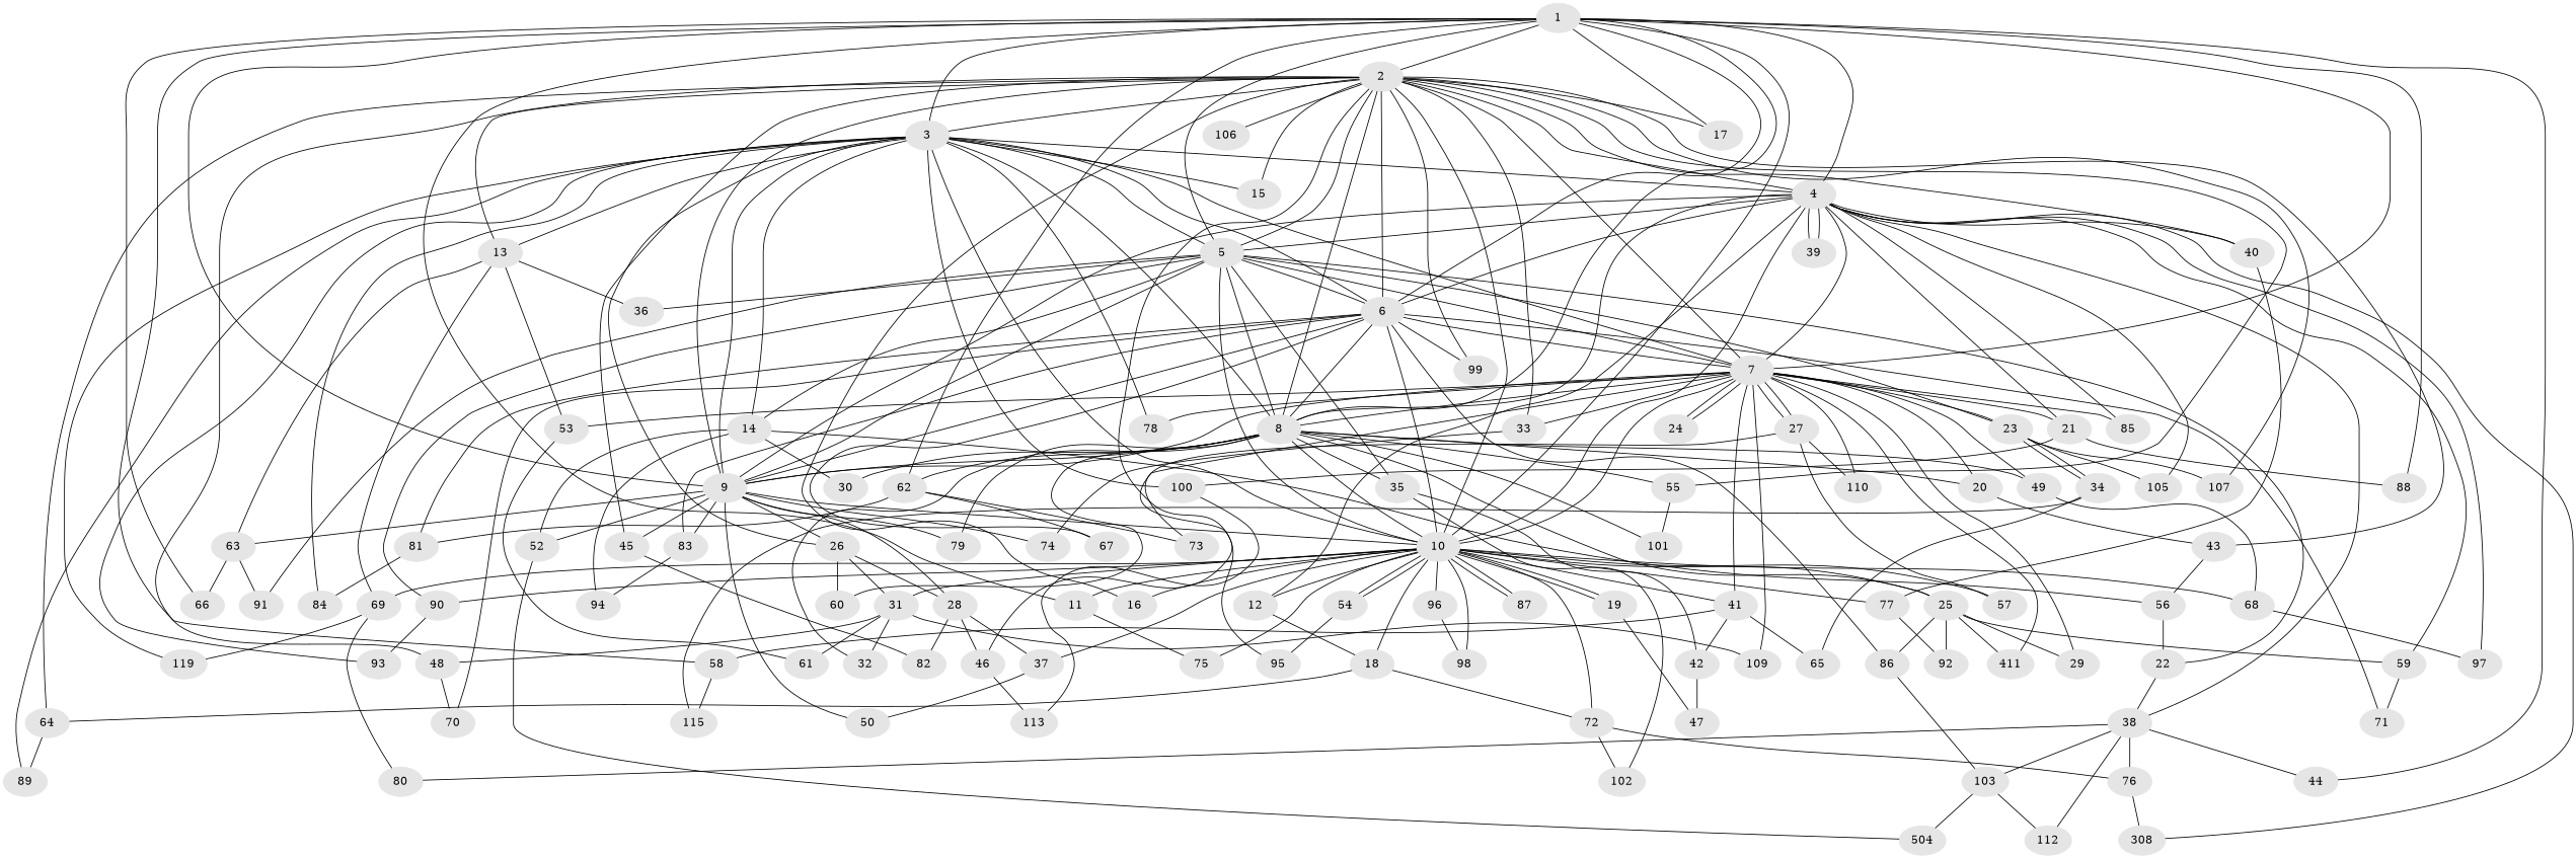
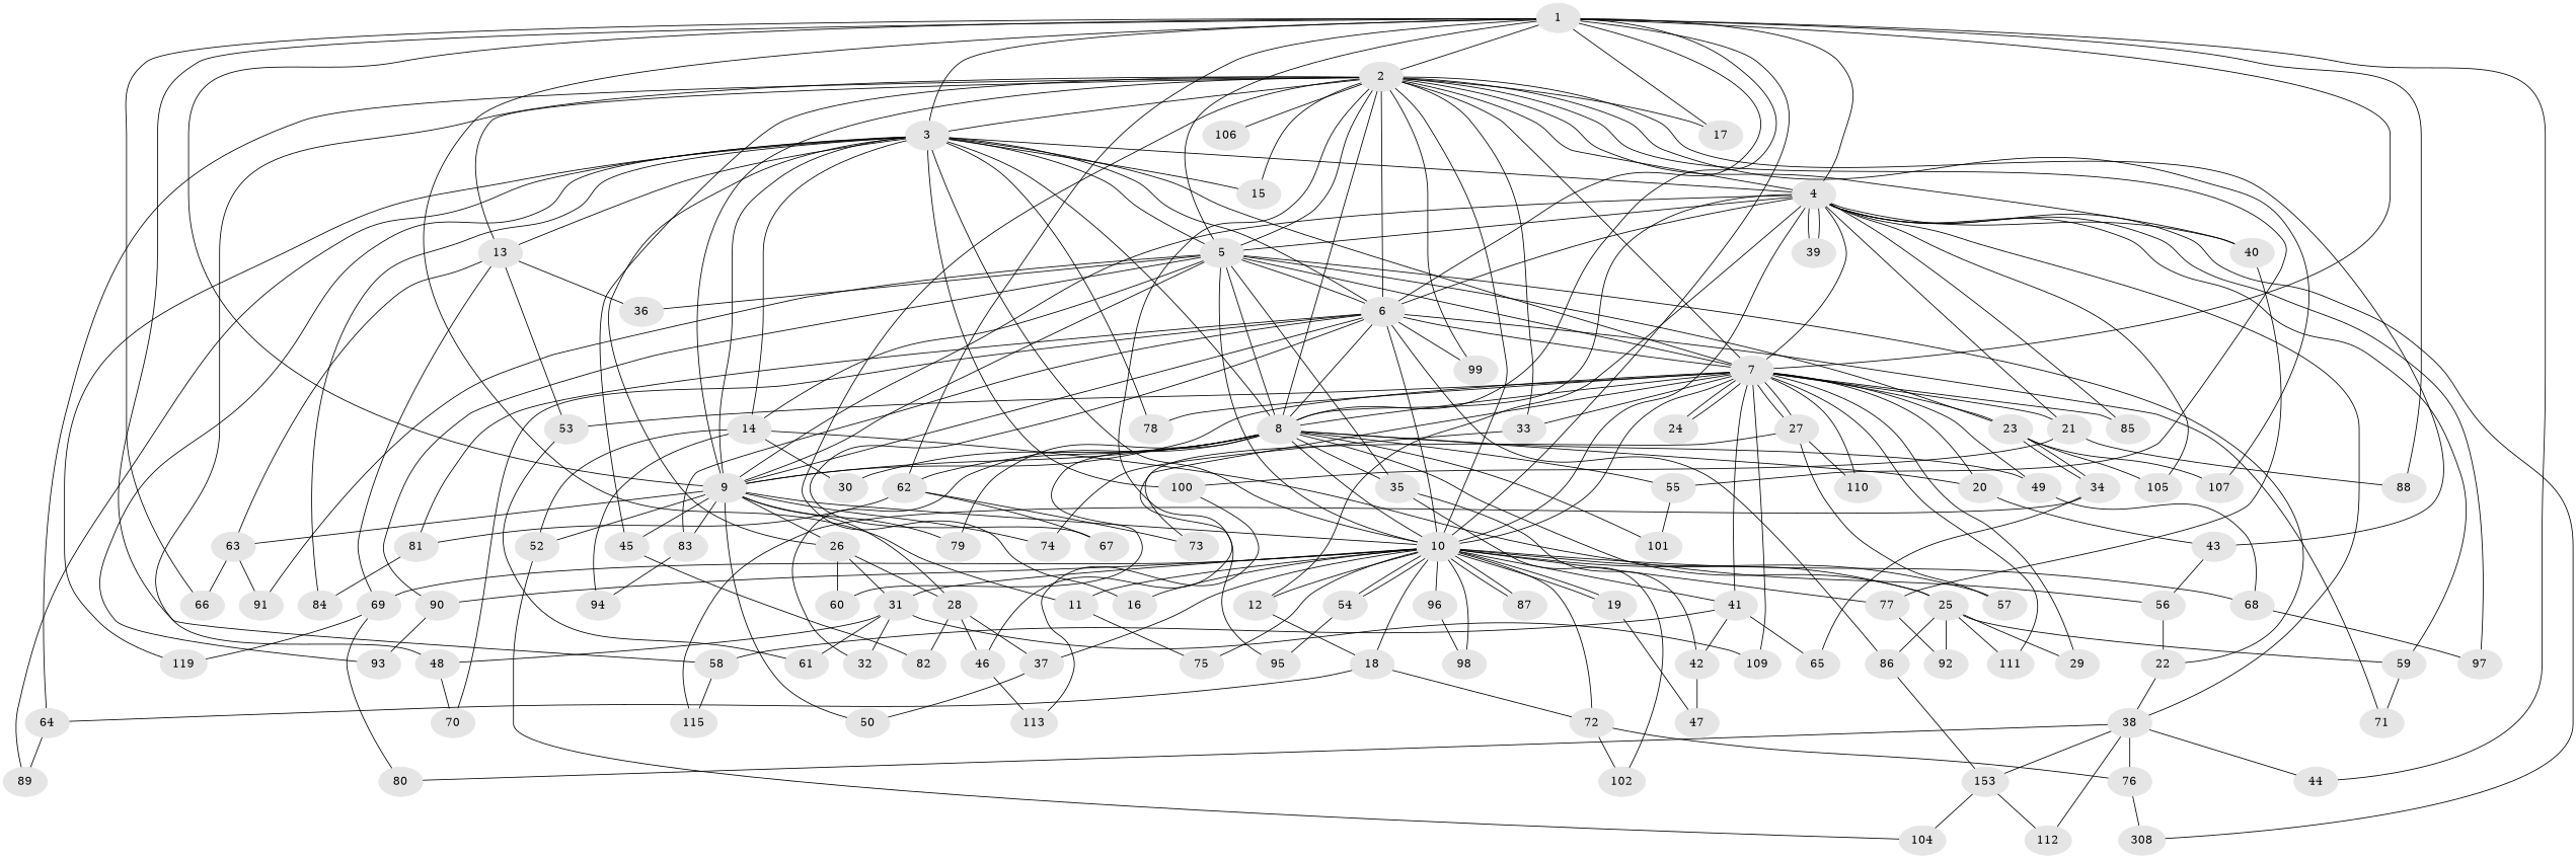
  graph {
    node [color=gray90 style=filled]
    1
    2
    3
    4
    5
    6
    7
    8
    9
    10
    11
    17
    44
    58
    62
    66
    88
    13
    15
    16
    33
    40
    43
    45
    48
    55
    64
    95
    99
    106
    107
    14
    26
    78
    84
    89
    93
    100
    n39 [label=119]
    12
    21
    38
    39
    59
    85
    97
    105
    n48 [label=308]
    22
    23
    35
    36
    90
    91
    67
    70
    71
    81
    83
    86
    20
    24
    27
    29
    41
    46
    49
    53
    109
    110
-   111 [label=411]
+   111
    25
    30
    32
    60
    79
    101
    28
    50
    52
    63
    74
    18
    19
    31
    37
    54
    57
    68
    69
    72
    75
    77
    87
    96
    98
    115
    73
    56
    82
    94
    113
    76
    80
-   103
+   103 [label=153]
    112
    34
    42
    102
    65
    61
    92
-   104 [label=504]
+   104
    47
    1 -- 2
    1 -- 3
    1 -- 4
    1 -- 5
    1 -- 6
    1 -- 7
    1 -- 8
    1 -- 9
    1 -- 10
    1 -- 11
    1 -- 17
    1 -- 44
    1 -- 58
    1 -- 62
    1 -- 66
    1 -- 88
    2 -- 3
    2 -- 4
    2 -- 5
    2 -- 6
    2 -- 7
    2 -- 8
    2 -- 9
    2 -- 10
    2 -- 17
    2 -- 13
    2 -- 15
    2 -- 16
    2 -- 33
    2 -- 40
    2 -- 43
    2 -- 45
    2 -- 48
    2 -- 55
    2 -- 64
    2 -- 95
    2 -- 99
    2 -- 106
    2 -- 107
    3 -- 4
    3 -- 5
    3 -- 6
    3 -- 7
    3 -- 8
    3 -- 9
    3 -- 10
    3 -- 13
    3 -- 15
    3 -- 14
    3 -- 26
    3 -- 78
    3 -- 84
    3 -- 89
    3 -- 93
    3 -- 100
    3 -- n39
    4 -- 5
    4 -- 6
    4 -- 7
    4 -- 8
    4 -- 9
    4 -- 10
    4 -- 40
    4 -- 12
    4 -- 21
    4 -- 38
    4 -- 39
    4 -- 39
    4 -- 59
    4 -- 85
    4 -- 97
    4 -- 105
    4 -- n48
    5 -- 6
    5 -- 7
    5 -- 8
    5 -- 9
    5 -- 10
    5 -- 14
    5 -- 22
    5 -- 23
    5 -- 35
    5 -- 36
    5 -- 90
    5 -- 91
    6 -- 7
    6 -- 8
    6 -- 9
    6 -- 10
    6 -- 99
    6 -- 67
    6 -- 70
    6 -- 71
    6 -- 81
    6 -- 83
    6 -- 86
    7 -- 8
    7 -- 9
    7 -- 10
    7 -- 33
    7 -- 78
    7 -- 21
    7 -- 85
    7 -- 23
    7 -- 20
    7 -- 24
    7 -- 24
    7 -- 27
    7 -- 27
    7 -- 29
    7 -- 41
    7 -- 46
    7 -- 49
    7 -- 53
    7 -- 109
    7 -- 110
    7 -- 111
    8 -- 9
    8 -- 10
    8 -- 62
    8 -- 55
    8 -- 35
    8 -- 20
    8 -- 49
    8 -- 25
    8 -- 30
    8 -- 32
    8 -- 60
    8 -- 79
    8 -- 101
    9 -- 10
    9 -- 45
    9 -- 26
    9 -- 83
    9 -- 79
    9 -- 28
    9 -- 50
    9 -- 52
    9 -- 63
    9 -- 74
    10 -- 11
    10 -- 16
    10 -- 12
    10 -- 90
    10 -- 41
    10 -- 25
    10 -- 18
    10 -- 19
    10 -- 19
    10 -- 31
    10 -- 37
    10 -- 54
    10 -- 54
    10 -- 57
    10 -- 68
    10 -- 69
    10 -- 72
    10 -- 75
    10 -- 77
    10 -- 87
    10 -- 87
    10 -- 96
    10 -- 98
    11 -- 75
    58 -- 115
    62 -- 67
    62 -- 81
    62 -- 73
    13 -- 36
    13 -- 53
    13 -- 63
    13 -- 69
    33 -- 74
    40 -- 77
    43 -- 56
    45 -- 82
    48 -- 70
    55 -- 101
    64 -- 89
    14 -- 30
    14 -- 52
    14 -- 56
    14 -- 94
    26 -- 60
    26 -- 28
    26 -- 31
    100 -- 113
    12 -- 18
    21 -- 88
    21 -- 100
    38 -- 44
    38 -- 76
    38 -- 80
    38 -- 103
    38 -- 112
    59 -- 71
    22 -- 38
    23 -- 107
    23 -- 105
    23 -- 34
    23 -- 34
    35 -- 42
    35 -- 102
    90 -- 93
    81 -- 84
    83 -- 94
    86 -- 103
    20 -- 43
    27 -- 110
    27 -- 57
    27 -- 73
    41 -- 58
    41 -- 42
    41 -- 65
    46 -- 113
    49 -- 68
    53 -- 61
    25 -- 59
    25 -- 86
    25 -- 29
    25 -- 111
    25 -- 92
    28 -- 46
    28 -- 37
    28 -- 82
    52 -- 104
    63 -- 66
    63 -- 91
    18 -- 64
    18 -- 72
    19 -- 47
    31 -- 48
    31 -- 109
    31 -- 32
    31 -- 61
    37 -- 50
    54 -- 95
    68 -- 97
    69 -- n39
    69 -- 80
    72 -- 76
    72 -- 102
    77 -- 92
    96 -- 98
    56 -- 22
    76 -- n48
    103 -- 112
    103 -- 104
    34 -- 115
    34 -- 65
    42 -- 47
  }
